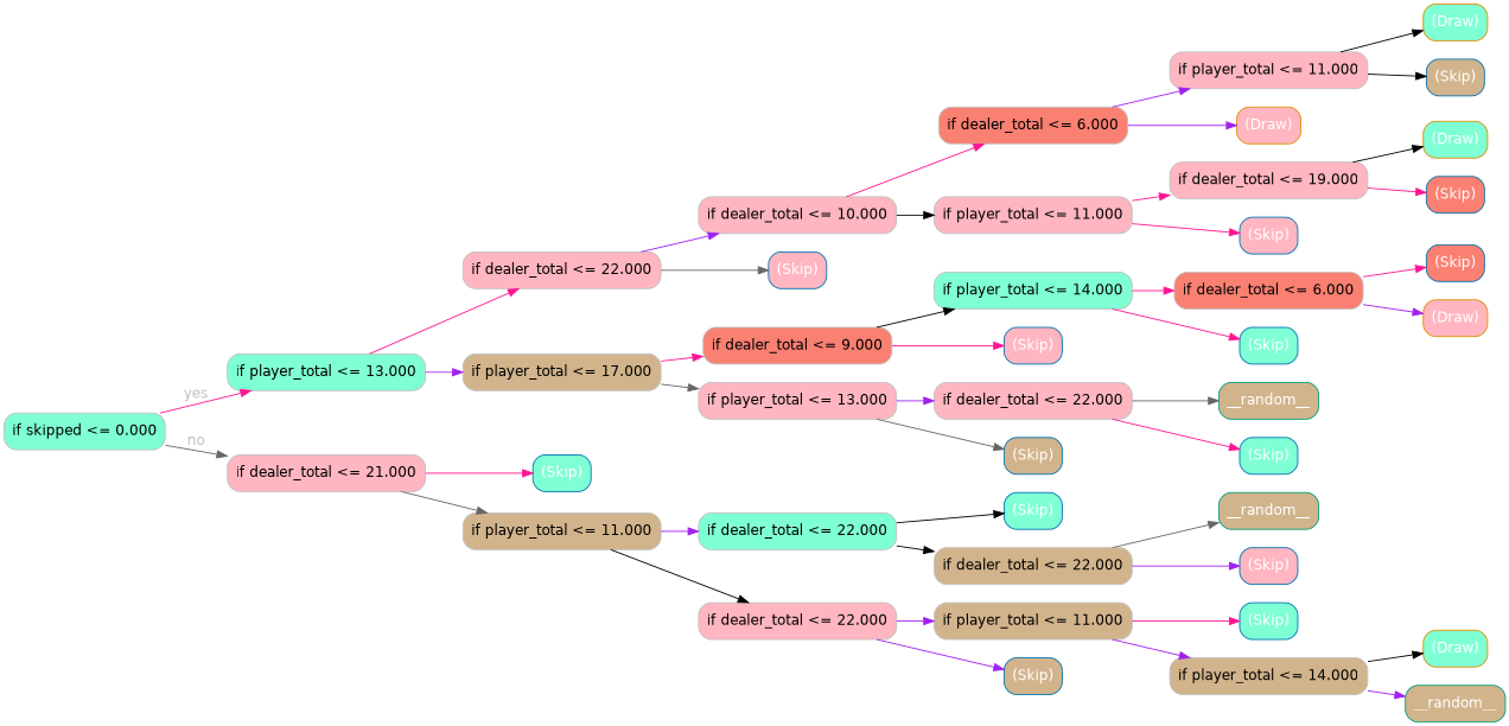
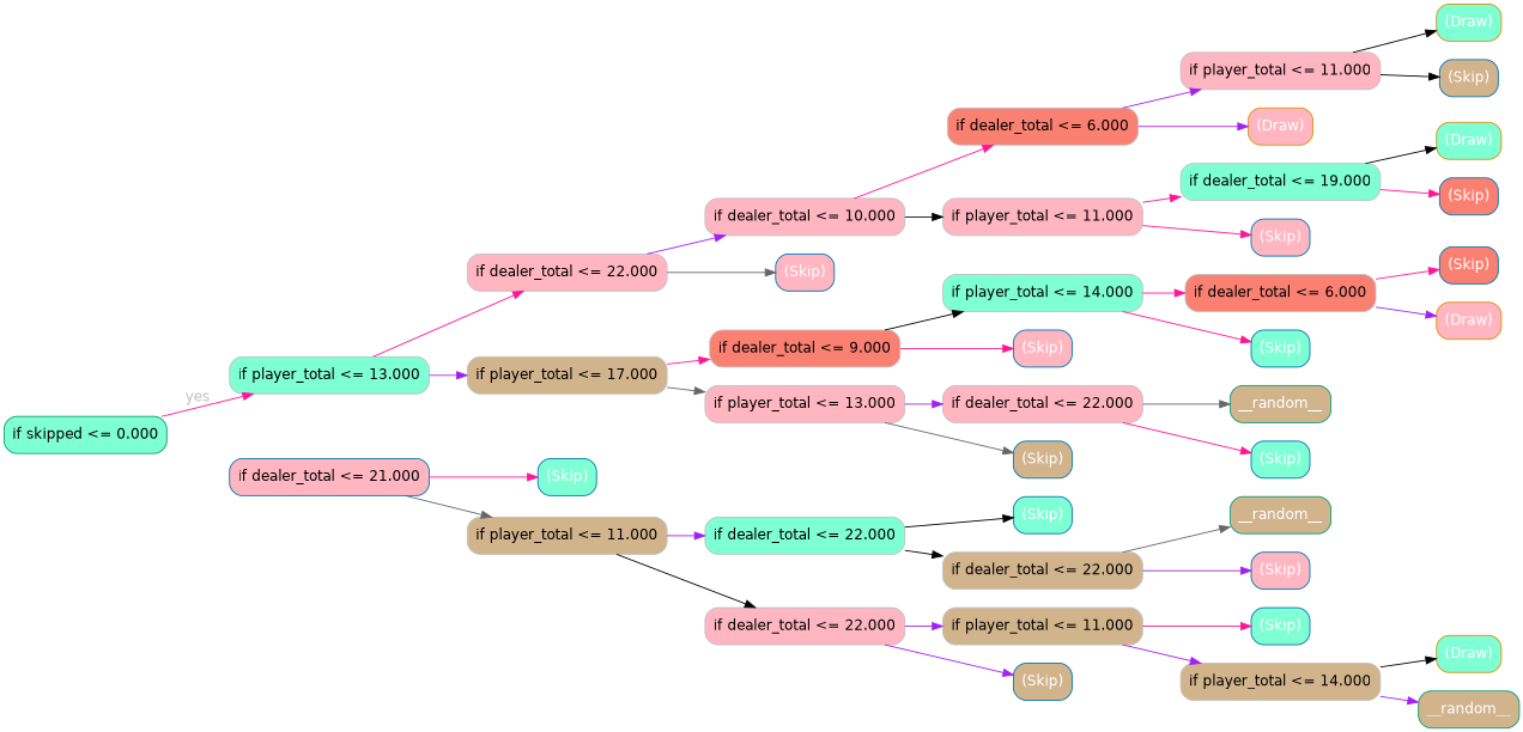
  digraph {
    rankdir=LR
    node [color=gray fillcolor=lightpink fontname=helvetica shape=box style="filled, rounded" fontcolor=white]
    edge [color=deeppink fontcolor=gray fontname=helvetica]
-   n1 [fillcolor=aquamarine height=0.5 label="if skipped <= 0.000" width=2.1944 fontcolor=""]
+   n1 [color="#029e73" fillcolor=aquamarine height=0.5 label="if skipped <= 0.000" width=2.1944 fontcolor=""]
    n2 [fillcolor=aquamarine height=0.5 label="if player_total <= 13.000" width=2.6944 fontcolor=""]
-   n3 [height=0.5 label="if dealer_total <= 21.000" width=2.6944 fontcolor=""]
+   n3 [color="#0173b2" height=0.5 label="if dealer_total <= 21.000" width=2.6944 fontcolor=""]
    n4 [height=0.5 label="if dealer_total <= 22.000" width=2.6944 fontcolor=""]
    n5 [fillcolor=tan height=0.5 label="if player_total <= 17.000" width=2.6944 fontcolor=""]
    n6 [color="#0173b2" fillcolor=aquamarine height=0.5 label="(Skip)" width=0.79167]
    n7 [fillcolor=tan height=0.5 label="if player_total <= 11.000" width=2.6944 fontcolor=""]
    n8 [height=0.5 label="if dealer_total <= 10.000" width=2.6944 fontcolor=""]
    n9 [color="#0173b2" height=0.5 label="(Skip)" width=0.79167]
    n10 [fillcolor=salmon height=0.5 label="if dealer_total <= 9.000" width=2.5694 fontcolor=""]
    n11 [height=0.5 label="if player_total <= 13.000" width=2.6944 fontcolor=""]
    n12 [fillcolor=aquamarine height=0.5 label="if dealer_total <= 22.000" width=2.6944 fontcolor=""]
    n13 [height=0.5 label="if dealer_total <= 22.000" width=2.6944 fontcolor=""]
    n14 [fillcolor=salmon height=0.5 label="if dealer_total <= 6.000" width=2.5694 fontcolor=""]
    n15 [height=0.5 label="if player_total <= 11.000" width=2.6944 fontcolor=""]
    n16 [fillcolor=aquamarine height=0.5 label="if player_total <= 14.000" width=2.6944 fontcolor=""]
    n17 [color="#0173b2" height=0.5 label="(Skip)" width=0.79167]
    n18 [height=0.5 label="if dealer_total <= 22.000" width=2.6944 fontcolor=""]
    n19 [color="#0173b2" fillcolor=tan height=0.5 label="(Skip)" width=0.79167]
    n20 [height=0.5 label="if player_total <= 11.000" width=2.6944 fontcolor=""]
    n21 [color="#de8f05" height=0.5 label="(Draw)" width=0.875]
-   n22 [height=0.5 label="if dealer_total <= 19.000" width=2.6944 fontcolor=""]
+   n22 [fillcolor=aquamarine height=0.5 label="if dealer_total <= 19.000" width=2.6944 fontcolor=""]
    n23 [color="#0173b2" height=0.5 label="(Skip)" width=0.79167]
    n24 [color="#de8f05" fillcolor=aquamarine height=0.5 label="(Draw)" width=0.875]
    n25 [color="#0173b2" fillcolor=tan height=0.5 label="(Skip)" width=0.79167]
    n26 [color="#de8f05" fillcolor=aquamarine height=0.5 label="(Draw)" width=0.875]
    n27 [color="#0173b2" fillcolor=salmon height=0.5 label="(Skip)" width=0.79167]
    n28 [fillcolor=salmon height=0.5 label="if dealer_total <= 6.000" width=2.5694 fontcolor=""]
    n29 [color="#0173b2" fillcolor=aquamarine height=0.5 label="(Skip)" width=0.79167]
    n30 [color="#029e73" fillcolor=tan height=0.5 label=__random__ width=1.3611]
    n31 [color="#0173b2" fillcolor=aquamarine height=0.5 label="(Skip)" width=0.79167]
    n32 [color="#0173b2" fillcolor=salmon height=0.5 label="(Skip)" width=0.79167]
    n33 [color="#de8f05" height=0.5 label="(Draw)" width=0.875]
    n34 [color="#0173b2" fillcolor=aquamarine height=0.5 label="(Skip)" width=0.79167]
    n35 [fillcolor=tan height=0.5 label="if dealer_total <= 22.000" width=2.6944 fontcolor=""]
    n36 [fillcolor=tan height=0.5 label="if player_total <= 11.000" width=2.6944 fontcolor=""]
    n37 [color="#0173b2" fillcolor=tan height=0.5 label="(Skip)" width=0.79167]
    n38 [color="#029e73" fillcolor=tan height=0.5 label=__random__ width=1.3611]
    n39 [color="#0173b2" height=0.5 label="(Skip)" width=0.79167]
    n40 [color="#0173b2" fillcolor=aquamarine height=0.5 label="(Skip)" width=0.79167]
    n41 [fillcolor=tan height=0.5 label="if player_total <= 14.000" width=2.6944 fontcolor=""]
    n42 [color="#de8f05" fillcolor=aquamarine height=0.5 label="(Draw)" width=0.875]
    n43 [color="#029e73" fillcolor=tan height=0.5 label=__random__ width=1.3611]
    n1 -> n2 [label=yes]
-   n1 -> n3 [color=gray40 label=no]
    n2 -> n4
    n2 -> n5 [color=purple]
    n3 -> n6
    n3 -> n7 [color=gray40]
    n4 -> n8 [color=purple]
    n4 -> n9 [color=gray40]
    n5 -> n10
    n5 -> n11 [color=gray40]
    n7 -> n12 [color=purple]
    n7 -> n13 [color=black]
    n8 -> n14
    n8 -> n15 [color=black]
    n10 -> n16 [color=black]
    n10 -> n17
    n11 -> n18 [color=purple]
    n11 -> n19 [color=gray40]
    n12 -> n34 [color=black]
    n12 -> n35 [color=black]
    n13 -> n36 [color=purple]
    n13 -> n37 [color=purple]
    n14 -> n20 [color=purple]
    n14 -> n21 [color=purple]
    n15 -> n22
    n15 -> n23
    n16 -> n28
    n16 -> n29
    n18 -> n30 [color=gray40]
    n18 -> n31
    n20 -> n24 [color=black]
    n20 -> n25 [color=black]
    n22 -> n26 [color=black]
    n22 -> n27
    n28 -> n32
    n28 -> n33 [color=purple]
    n35 -> n38 [color=gray40]
    n35 -> n39 [color=purple]
    n36 -> n40
    n36 -> n41 [color=purple]
    n41 -> n42 [color=black]
    n41 -> n43 [color=purple]
  }
